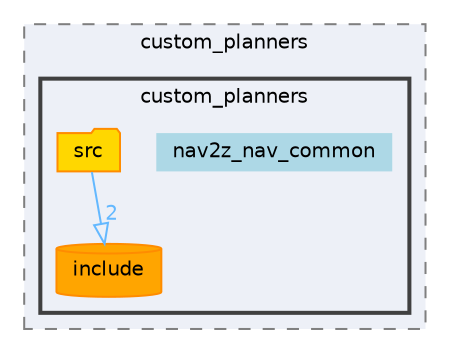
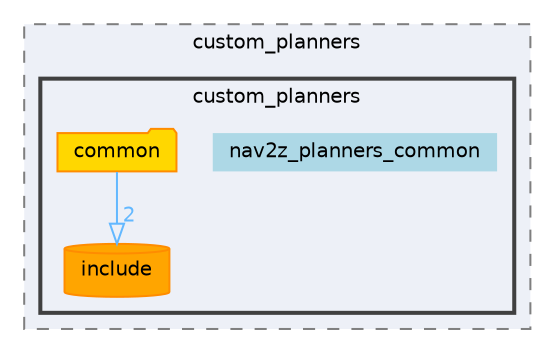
  digraph {
    compound=true
    node [fontname=Helvetica fontsize=10 style=filled color=darkorange]
-   n1 [height=0.2 label=nav2z_nav_common shape=plaintext width=0.4 fillcolor=lightblue color=gray40]
+   n1 [height=0.2 label=nav2z_planners_common shape=plaintext width=0.4 fillcolor=lightblue color=gray40]
    n2 [fillcolor=orange height=0.2 label=include shape=cylinder width=0.4]
-   n3 [fillcolor=gold height=0.2 label=src shape=folder width=0.4]
+   n3 [fillcolor=gold height=0.2 label=common shape=folder width=0.4]
    subgraph cluster_1 {
      bgcolor="#edf0f7"
      fontname=Helvetica
      fontsize=10
      label=custom_planners
      pencolor=grey50
      style="filled,dashed"
      subgraph cluster_2 {
        bgcolor="#edf0f7"
        fontname=Helvetica
        fontsize=10
        pencolor=grey25
        style="filled,bold"
        n1
        n2
        n3
      }
    }
    n3 -> n2 [color=steelblue1 fontcolor=steelblue1 fontname=Helvetica fontsize=10 headlabel=2 labeldistance=1.5 labelfontname=Helvetica labelfontsize=10 arrowhead=onormal]
  }
